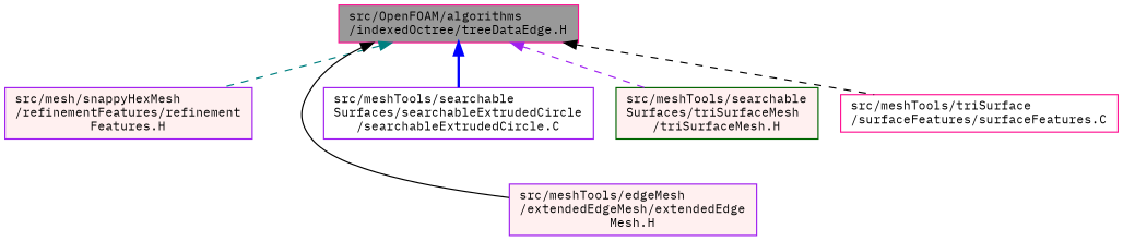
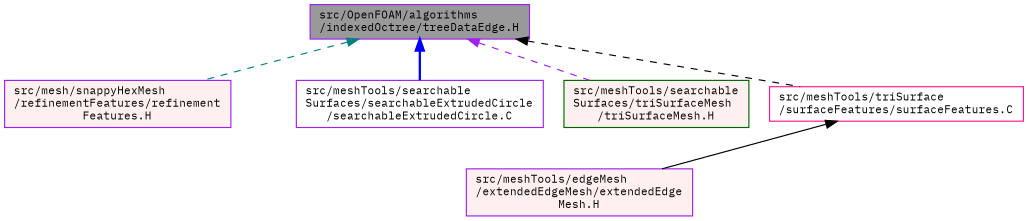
  digraph {
    fontname="IBM Plex Mono"
    node [color=purple fillcolor="#FFF0F0" fontname="IBM Plex Mono" fontsize=10 shape=box style=filled]
    edge [color=black dir=back fontname="IBM Plex Mono" fontsize=10 labelfontname=Helvetica labelfontsize=10 style=dashed]
-   n1 [color=deeppink fillcolor=grey60 fontcolor=black height=0.2 label="src/OpenFOAM/algorithms\l/indexedOctree/treeDataEdge.H" width=0.4]
+   n1 [fillcolor=grey60 fontcolor=black height=0.2 label="src/OpenFOAM/algorithms\l/indexedOctree/treeDataEdge.H" width=0.4]
    n2 [height=0.2 label="src/mesh/snappyHexMesh\l/refinementFeatures/refinement\lFeatures.H" width=0.4]
    n3 [height=0.2 label="src/meshTools/edgeMesh\l/extendedEdgeMesh/extendedEdge\lMesh.H" width=0.4]
    n4 [fillcolor=white height=0.2 label="src/meshTools/searchable\lSurfaces/searchableExtrudedCircle\l/searchableExtrudedCircle.C" width=0.4]
    n5 [color=darkgreen height=0.2 label="src/meshTools/searchable\lSurfaces/triSurfaceMesh\l/triSurfaceMesh.H" width=0.4]
    n6 [color=deeppink fillcolor=white height=0.2 label="src/meshTools/triSurface\l/surfaceFeatures/surfaceFeatures.C" width=0.4]
    n1 -> n2 [color=teal]
-   n1 -> n3 [style=solid]
+   n6 -> n3 [style=solid]
    n1 -> n4 [color=blue style=bold]
    n1 -> n5 [color=purple]
    n1 -> n6
  }
